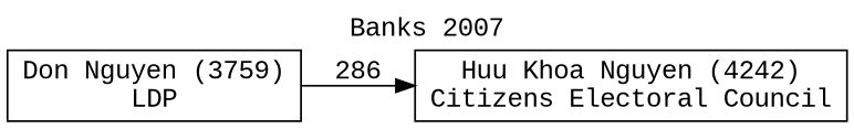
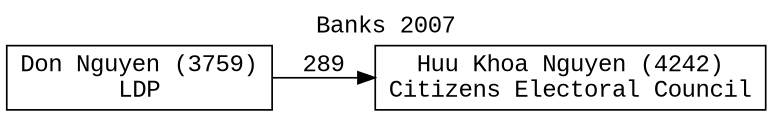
  digraph {
    label="Banks 2007"
    labelloc=t
    mclimit=10
    rankdir=LR
    fontname="Liberation Mono"
    node [shape=box fontname="Liberation Mono"]
    n1 [label="Huu Khoa Nguyen (4242)\nCitizens Electoral Council"]
    n2 [label="Don Nguyen (3759)\nLDP"]
-   n2 -> n1 [label=286 fontname="Liberation Mono"]
+   n2 -> n1 [label=289 fontname="Liberation Mono"]
  }
